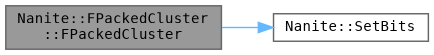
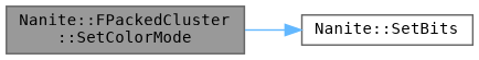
  digraph {
    rankdir=LR
    fontname="DejaVu Sans Mono"
    node [fontname="DejaVu Sans Mono" fontsize=10 shape=box style=filled]
-   n1 [color=gray40 fillcolor=grey60 fontcolor=black height=0.2 label="Nanite::FPackedCluster\l::FPackedCluster" width=0.4]
+   n1 [color=gray40 fillcolor=grey60 fontcolor=black height=0.2 label="Nanite::FPackedCluster\l::SetColorMode" width=0.4]
    n2 [color=grey40 fillcolor=white height=0.2 label="Nanite::SetBits" width=0.4]
    n1 -> n2 [color=steelblue1 fontname="DejaVu Sans Mono" fontsize=10 labelfontname=Helvetica labelfontsize=10 style=solid]
  }
